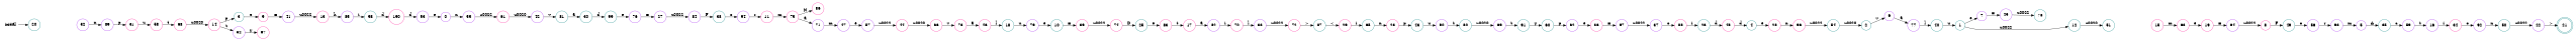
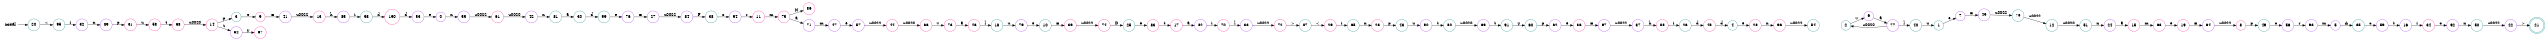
  digraph {
    rankdir=LR
    node [color=purple shape=circle]
    0
    55
    61 [color=deeppink]
    42
    1 [color=teal]
    7
    45
    78 [color=teal]
    2 [color=teal]
    6
    77
    40 [color=teal]
    3 [color=teal]
    9 [color=deeppink]
    41
    13 [color=deeppink]
    4 [color=teal]
    28 [color=deeppink]
    96 [color=deeppink]
    54 [color=teal]
    35 [color=teal]
    5
    59
    16
    12 [color=teal]
    8 [color=deeppink]
    49 [color=teal]
    56
    93
    85
    10 [color=teal]
    39 [color=deeppink]
    74 [color=deeppink]
    25 [color=teal]
    11 [color=deeppink]
    75 [color=deeppink]
    86 [color=deeppink]
    71
    51 [color=teal]
+   24
    15 [color=deeppink]
    98 [color=teal]
    n43 [color=deeppink label=190]
    14 [color=deeppink]
    52
    67 [color=deeppink]
    63 [color=deeppink]
    19 [color=deeppink]
    64
    34 [color=deeppink]
    92
    50 [color=teal]
    17 [color=deeppink]
    82
    70 [color=deeppink]
    33
    18 [color=teal]
    79
    20 [color=teal]
+   95 [color=teal]
    32
    initial [shape=plaintext]
    89
    21 [color=teal shape=doublecircle]
    22
    23 [color=deeppink]
    43 [color=teal]
    90
    80 [color=teal]
    83 [color=deeppink]
    26 [color=teal]
    48 [color=deeppink]
    27
    84
    38 [color=teal]
    94
    29 [color=deeppink]
    65 [color=teal]
    30 [color=teal]
    99 [color=teal]
    76
    31 [color=deeppink]
    58 [color=deeppink]
    68 [color=deeppink]
    72 [color=deeppink]
    87 [color=teal]
    36 [color=deeppink]
    97
    37
    88 [color=deeppink]
    81 [color=teal]
    69
    44 [color=deeppink]
    66 [color=deeppink]
    73 [color=deeppink]
    46 [color=deeppink]
    47
    57
    53
    60 [color=teal]
    62
    91 [color=teal]
    0 -> 55 [label=n]
    55 -> 61 [label="\u0022"]
    61 -> 42 [label="\u0020"]
-   42 -> 81 [label=v]
+   42 -> 81 [label=n]
    1 -> 7 [label=e]
    7 -> 45 [label="="]
    45 -> 78 [label="\u0022"]
-   1 -> 12 [label="\u0022"]
+   78 -> 12 [label="\u0022"]
    2 -> 6 [label=v]
    6 -> 77 [label=a]
    77 -> 40 [label=l]
    40 -> 1 [label=u]
    3 -> 9 [label=e]
    9 -> 41 [label="="]
    41 -> 13 [label="\u0022"]
    13 -> 85 [label=h]
    4 -> 28 [label=e]
    28 -> 96 [label=n]
    96 -> 54 [label="\u0022"]
-   54 -> 2 [label="\u0020"]
+   77 -> 2 [label="\u0020"]
    35 -> 59 [label=c]
    5 -> 35 [label=A]
    59 -> 16 [label=t]
    16 -> 34 [label=i]
    12 -> 51 [label="\u0020"]
-   8 -> 49 [label=F]
+   8 -> 49 [label=p]
    49 -> 56 [label=o]
    56 -> 93 [label=r]
    93 -> 5 [label=m]
    85 -> 98 [label=i]
    10 -> 39 [label="="]
    39 -> 74 [label="\u0022"]
    74 -> 25 [label=D]
    25 -> 83 [label=e]
    11 -> 75 [label=m]
    75 -> 86 [label=N]
    75 -> 71 [label=a]
    71 -> 47 [label=m]
+   51 -> 24 [label=n]
+   24 -> 15 [label=a]
    15 -> 63 [label=m]
    98 -> n43 [label=d]
    n43 -> 53 [label=d]
    14 -> 3 [label=p]
    14 -> 52 [label=t]
    52 -> 67 [label=y]
    63 -> 19 [label=e]
    19 -> 64 [label="="]
    64 -> 8 [label="\u0022"]
    34 -> 92 [label=o]
    92 -> 50 [label=n]
    50 -> 22 [label="\u0022"]
    17 -> 82 [label=a]
    82 -> 70 [label=i]
    70 -> 33 [label=l]
    33 -> 72 [label="\u0022"]
    18 -> 79 [label=u]
    79 -> 10 [label=e]
+   20 -> 95 [label="<"]
+   95 -> 32 [label=i]
    32 -> 89 [label=n]
    initial -> 20
    89 -> 31 [label=p]
    22 -> 21 [label=">"]
    23 -> 43 [label=p]
    43 -> 90 [label=u]
    90 -> 80 [label=t]
    80 -> 69 [label="\u0020"]
    83 -> 17 [label=t]
    26 -> 48 [label=d]
    48 -> 4 [label=d]
    27 -> 84 [label="\u0022"]
    84 -> 38 [label=F]
    38 -> 94 [label=o]
    94 -> 11 [label=r]
    29 -> 65 [label=i]
    65 -> 23 [label=n]
    30 -> 99 [label=d]
    99 -> 76 [label=e]
    76 -> 27 [label="="]
    31 -> 58 [label=u]
    58 -> 68 [label=t]
    68 -> 14 [label="\u0020"]
    72 -> 87 [label=">"]
    87 -> 29 [label="<"]
    36 -> 97 [label="="]
    97 -> 37 [label="\u0022"]
-   37 -> 88 [label=o]
+   37 -> 88 [label=h]
    88 -> 26 [label=i]
    81 -> 30 [label=a]
    69 -> 91 [label=t]
    44 -> 66 [label="\u0020"]
    66 -> 73 [label=v]
    73 -> 46 [label=a]
    46 -> 18 [label=l]
    47 -> 57 [label=e]
    57 -> 44 [label="\u0022"]
    53 -> 0 [label=e]
    60 -> 62 [label=p]
    62 -> 36 [label=e]
    91 -> 60 [label=y]
  }
